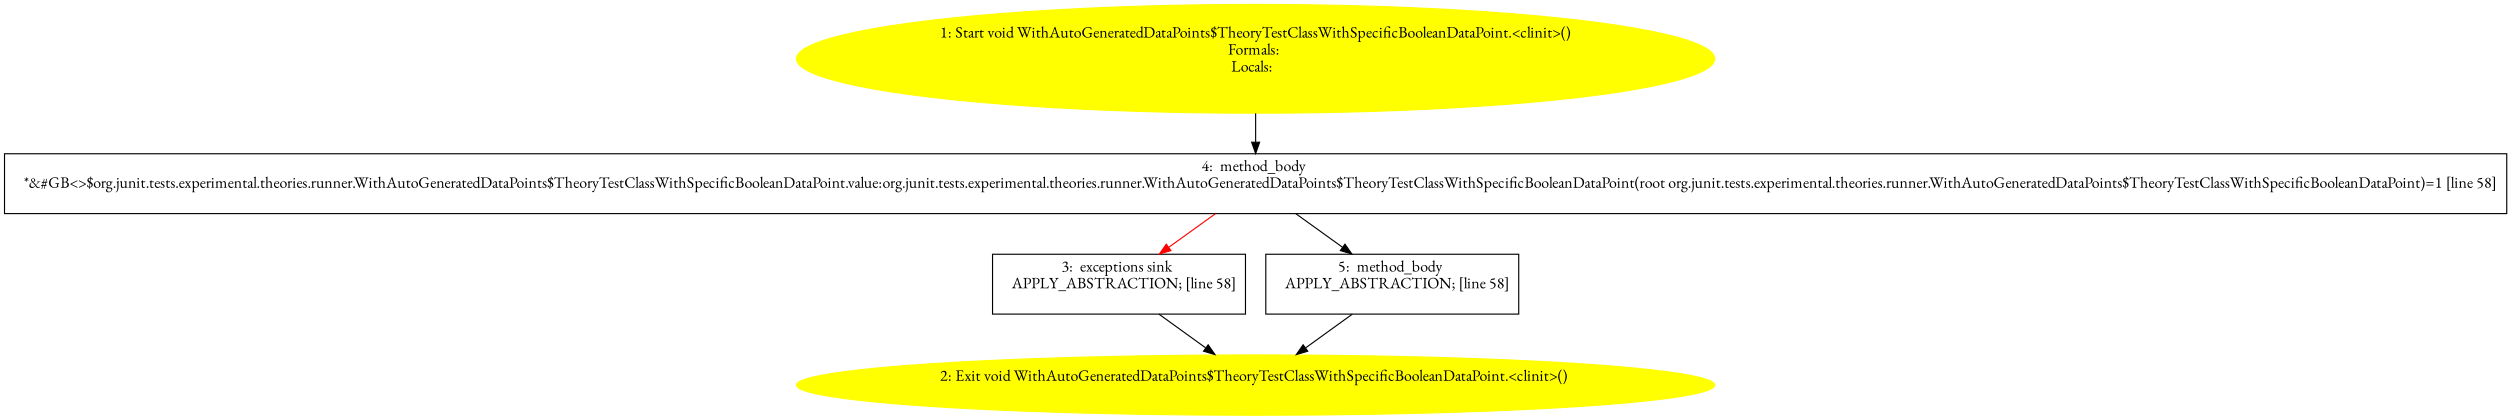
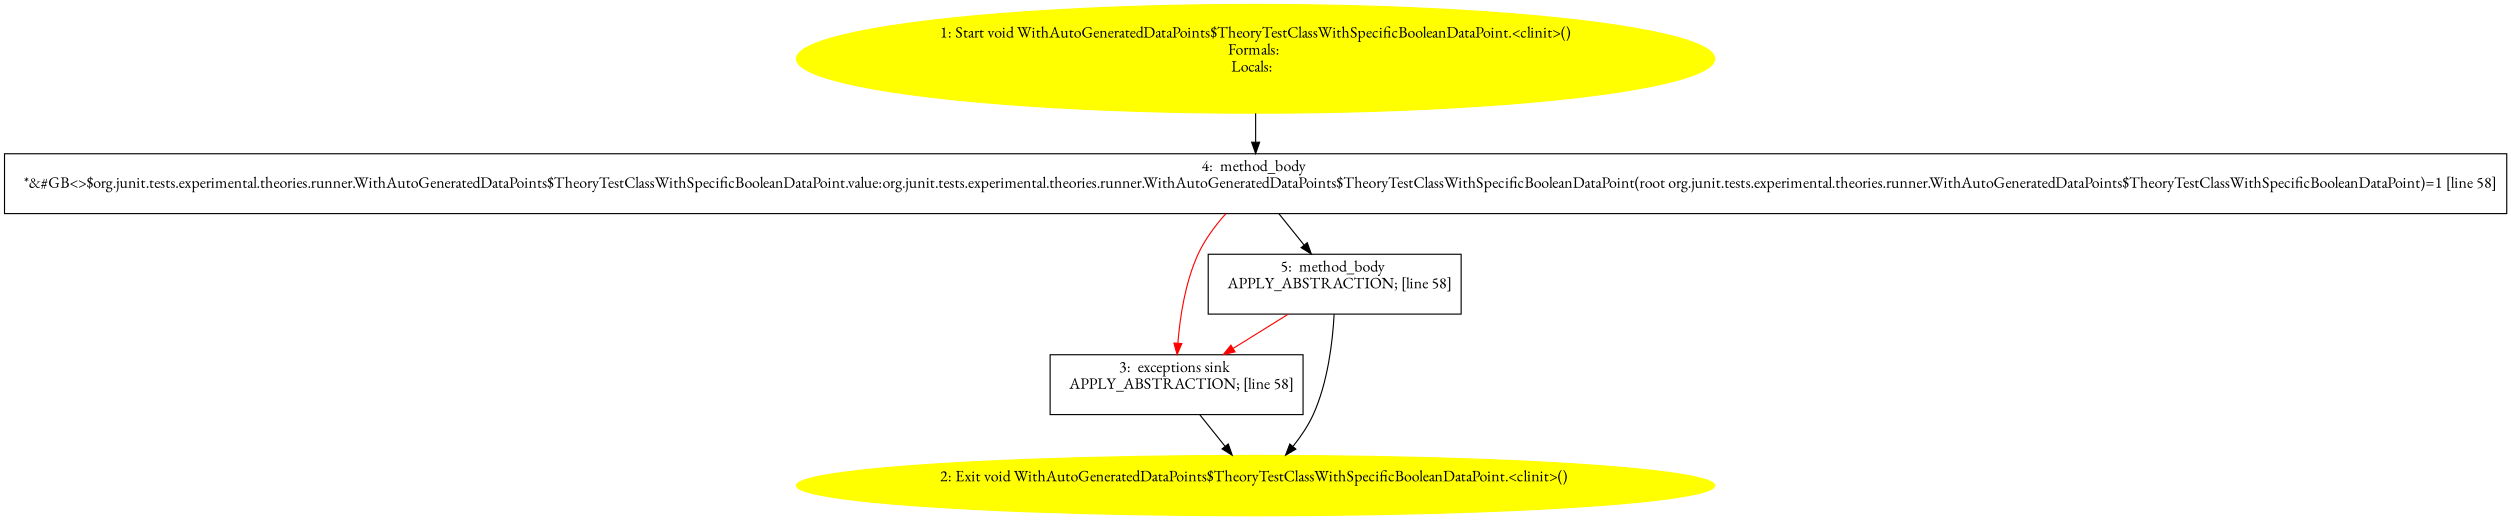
  digraph {
    fontname="EB Garamond"
    node [fontname="EB Garamond" shape=box]
    edge [fontname="EB Garamond"]
    n1 [color=yellow label="1: Start void WithAutoGeneratedDataPoints$TheoryTestClassWithSpecificBooleanDataPoint.<clinit>()\nFormals: \nLocals:  \n  " style=filled shape=""]
    n2 [label="4:  method_body \n   *&#GB<>$org.junit.tests.experimental.theories.runner.WithAutoGeneratedDataPoints$TheoryTestClassWithSpecificBooleanDataPoint.value:org.junit.tests.experimental.theories.runner.WithAutoGeneratedDataPoints$TheoryTestClassWithSpecificBooleanDataPoint(root org.junit.tests.experimental.theories.runner.WithAutoGeneratedDataPoints$TheoryTestClassWithSpecificBooleanDataPoint)=1 [line 58]\n "]
    n3 [label="3:  exceptions sink \n   APPLY_ABSTRACTION; [line 58]\n "]
    n4 [label="5:  method_body \n   APPLY_ABSTRACTION; [line 58]\n "]
    n5 [color=yellow label="2: Exit void WithAutoGeneratedDataPoints$TheoryTestClassWithSpecificBooleanDataPoint.<clinit>() \n  " style=filled shape=""]
    n1 -> n2
    n2 -> n3 [color=red]
    n2 -> n4
    n3 -> n5
+   n4 -> n3 [color=red]
    n4 -> n5
  }
